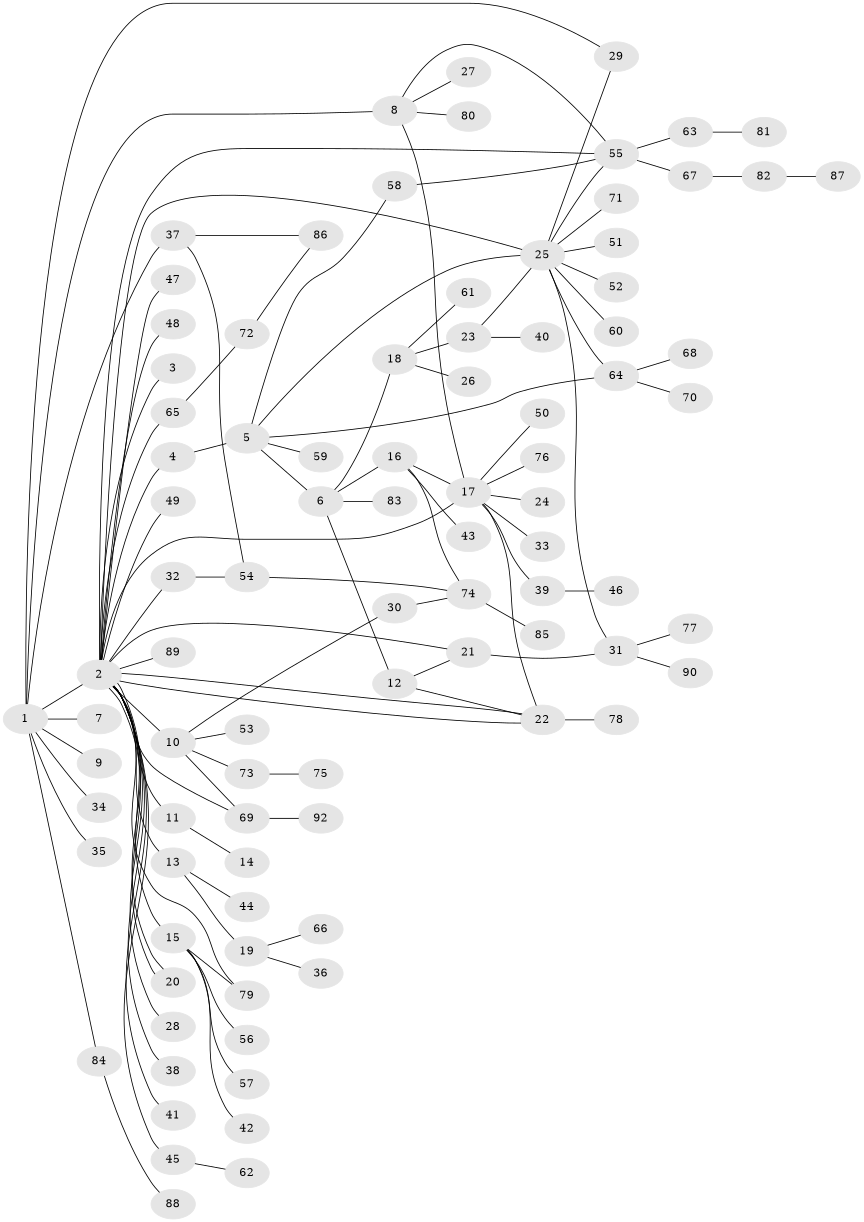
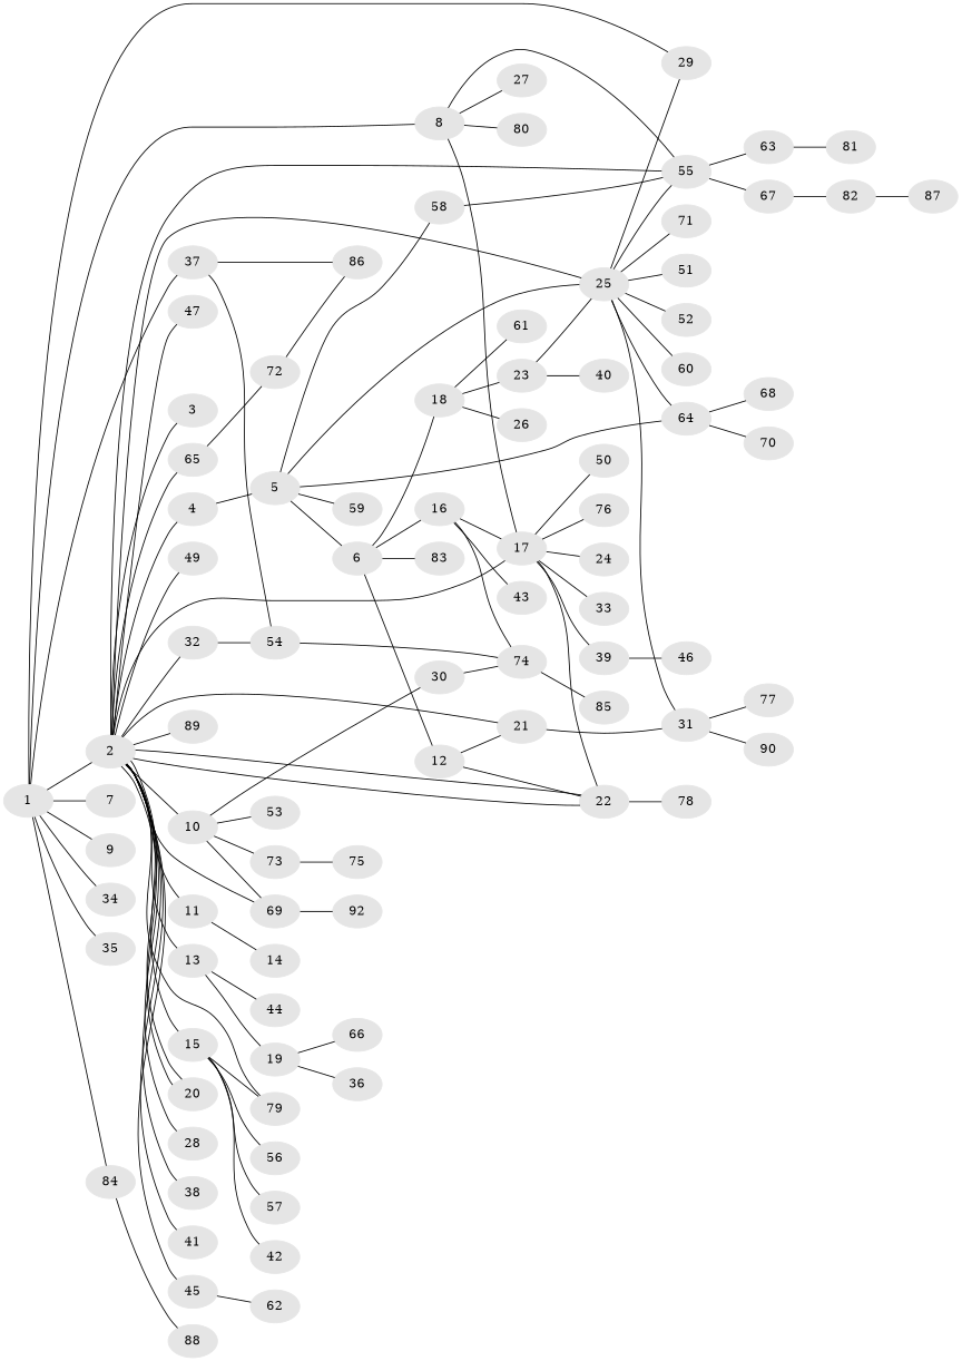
  graph {
    rankdir=LR
    node [color=gray90 style=filled]
    1
    2
    7
    8
    9
    29
    34
    35
    37
    84
    3
    4
    10
    11
    13
    15
    17
    20
    21
    22
    25
    28
    32
    38
    41
    45
    47
-   48
    49
    55
    65
    69
    79
    89
    27
    80
    54
    86
    88
    5
    30
    53
    73
    14
    19
    44
    42
    56
    57
    24
    33
    39
    50
    76
    31
    78
    64
    51
    52
    60
    71
    62
    63
    67
    72
    n66 [label=92]
    6
    58
    59
    12
    16
    18
    83
    68
    70
    43
    74
    23
    26
    61
    75
    36
    66
    85
    46
    40
    77
    90
    81
    82
    87
    1 -- 2
    1 -- 7
    1 -- 8
    1 -- 9
    1 -- 29
    1 -- 34
    1 -- 35
    1 -- 37
    1 -- 84
    2 -- 3
    2 -- 4
    2 -- 10
    2 -- 11
    2 -- 13
    2 -- 15
    2 -- 17
    2 -- 20
    2 -- 20
    2 -- 21
    2 -- 22
    2 -- 22
    2 -- 25
    2 -- 28
    2 -- 32
    2 -- 38
    2 -- 41
    2 -- 45
    2 -- 47
-   2 -- 48
    2 -- 49
    2 -- 55
    2 -- 65
    2 -- 69
    2 -- 79
    2 -- 89
    8 -- 17
    8 -- 55
    8 -- 27
    8 -- 80
    37 -- 54
    37 -- 86
    84 -- 88
    4 -- 5
    10 -- 69
    10 -- 30
    10 -- 53
    10 -- 73
    11 -- 14
    13 -- 19
    13 -- 44
    15 -- 79
    15 -- 42
    15 -- 56
    15 -- 57
    17 -- 22
    17 -- 24
    17 -- 33
    17 -- 39
    17 -- 50
    17 -- 76
    21 -- 31
    22 -- 78
    25 -- 29
    25 -- 55
    25 -- 31
    25 -- 64
    25 -- 51
    25 -- 52
    25 -- 60
    25 -- 71
    32 -- 54
    45 -- 62
    55 -- 63
    55 -- 67
    65 -- 72
    69 -- n66
    54 -- 74
    5 -- 25
    5 -- 64
    5 -- 6
    5 -- 58
    5 -- 59
    30 -- 74
    73 -- 75
    19 -- 36
    19 -- 66
    39 -- 46
    31 -- 77
    31 -- 90
    64 -- 68
    64 -- 70
    63 -- 81
    67 -- 82
    72 -- 86
    6 -- 12
    6 -- 16
    6 -- 18
    6 -- 83
    58 -- 55
    12 -- 21
    12 -- 22
    16 -- 17
    16 -- 43
    16 -- 74
    18 -- 23
    18 -- 26
    18 -- 61
    74 -- 85
    23 -- 25
    23 -- 40
    82 -- 87
  }
